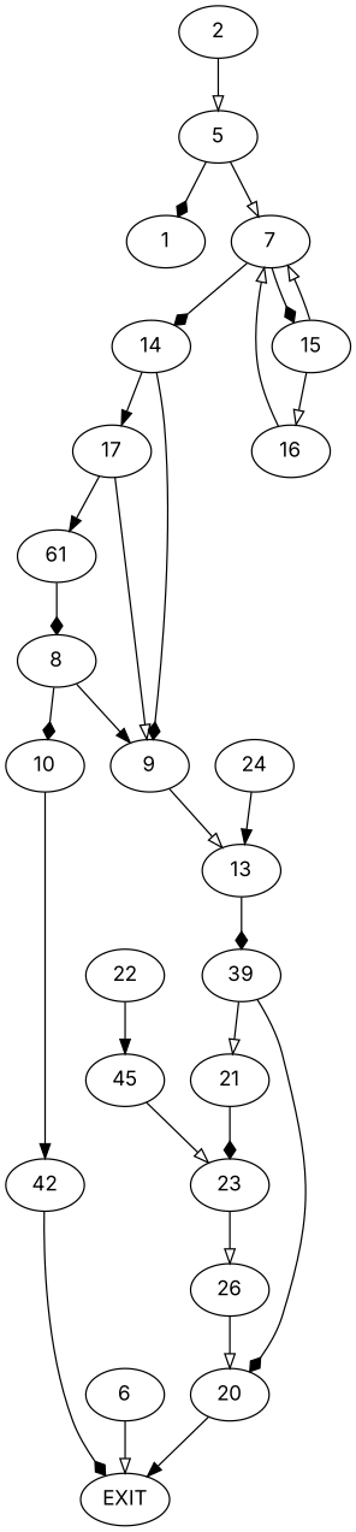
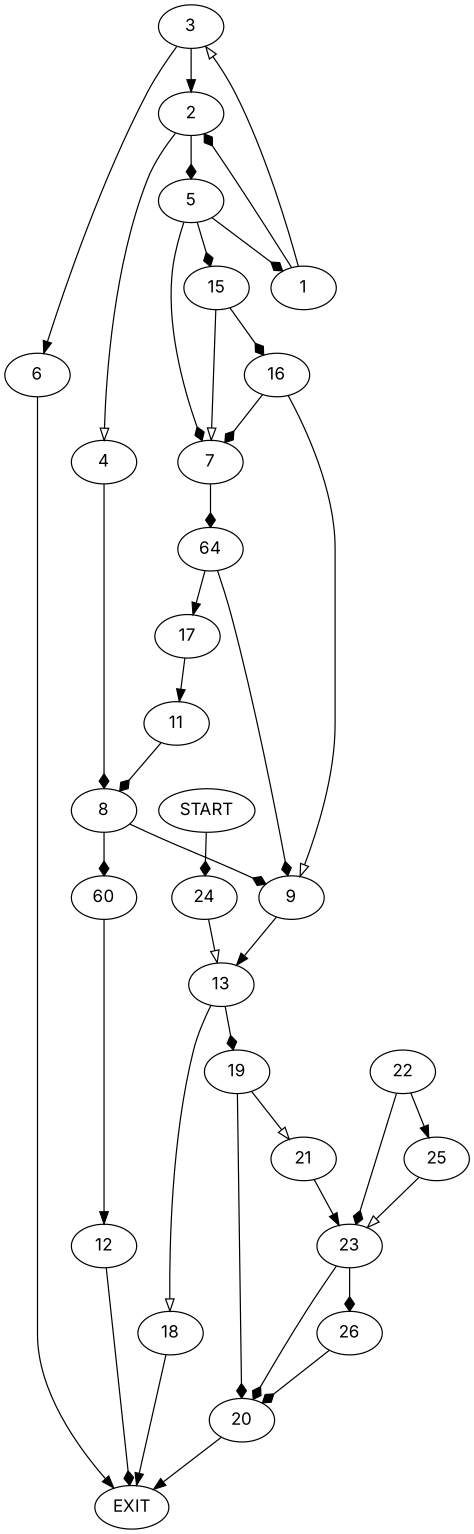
  digraph {
    fontname=Inter
    node [fontname=Inter]
    edge [arrowhead=diamond fontname=Inter]
+   n1 [label=START]
    24
    1
    2
+   3
    13
    n7 [label=EXIT]
+   4
    5
    6
    8
    7
    9
-   10
-   14
+   10 [label=60]
+   14 [label=64]
    15
    17
    16
-   12 [label=42]
-   19 [label=39]
-   11 [label=61]
+   12
+   18
+   19
+   11
    20
    21
    23
    22
-   25 [label=45]
+   25
    26
-   24 -> 13 [arrowhead=normal]
-   2 -> 5 [arrowhead=onormal]
+   n1 -> 24
+   24 -> 13 [arrowhead=onormal]
+   1 -> 2
+   1 -> 3 [arrowhead=onormal]
+   2 -> 4 [arrowhead=onormal]
+   2 -> 5
+   3 -> 2 [arrowhead=normal]
+   3 -> 6 [arrowhead=normal]
+   13 -> 18 [arrowhead=onormal]
    13 -> 19
+   4 -> 8
    5 -> 1
-   5 -> 7 [arrowhead=onormal]
-   6 -> n7 [arrowhead=onormal]
-   8 -> 9 [arrowhead=normal]
+   5 -> 7
+   6 -> n7 [arrowhead=normal]
+   8 -> 9
    8 -> 10
    7 -> 14
-   7 -> 15
-   9 -> 13 [arrowhead=onormal]
+   5 -> 15
+   9 -> 13 [arrowhead=normal]
    10 -> 12 [arrowhead=normal]
    14 -> 9
    14 -> 17 [arrowhead=normal]
    15 -> 7 [arrowhead=onormal]
-   15 -> 16 [arrowhead=onormal]
-   17 -> 9 [arrowhead=onormal]
+   15 -> 16
+   16 -> 9 [arrowhead=onormal]
    17 -> 11 [arrowhead=normal]
-   16 -> 7 [arrowhead=onormal]
+   16 -> 7
    12 -> n7
+   18 -> n7 [arrowhead=normal]
    19 -> 20
    19 -> 21 [arrowhead=onormal]
    11 -> 8
    20 -> n7 [arrowhead=normal]
-   21 -> 23
-   23 -> 26 [arrowhead=onormal]
+   21 -> 23 [arrowhead=normal]
+   23 -> 20
+   23 -> 26
+   22 -> 23
    22 -> 25 [arrowhead=normal]
    25 -> 23 [arrowhead=onormal]
-   26 -> 20 [arrowhead=onormal]
+   26 -> 20
  }
